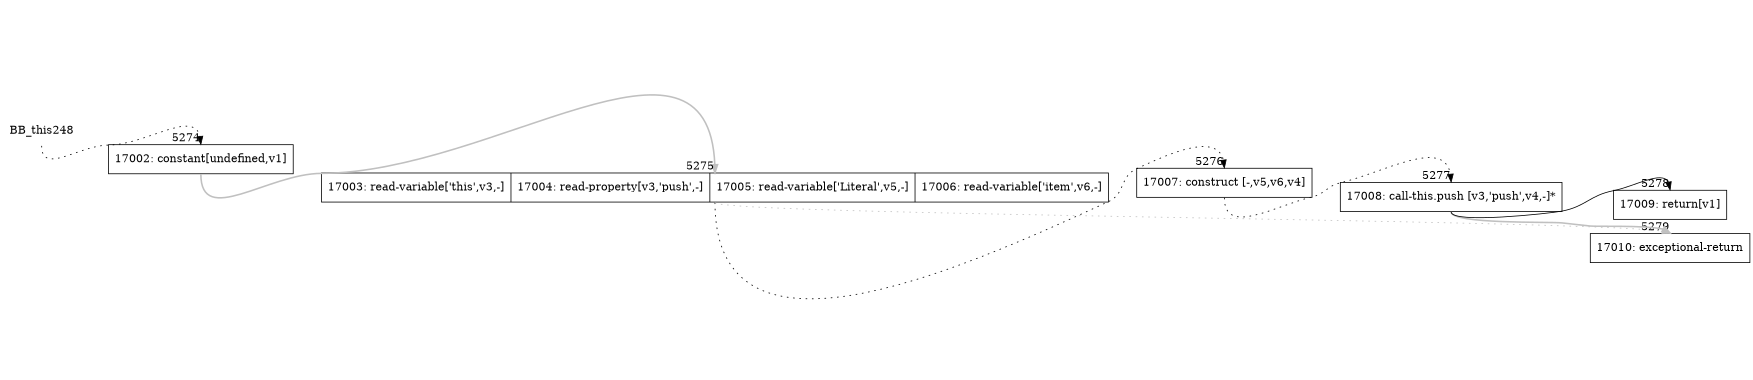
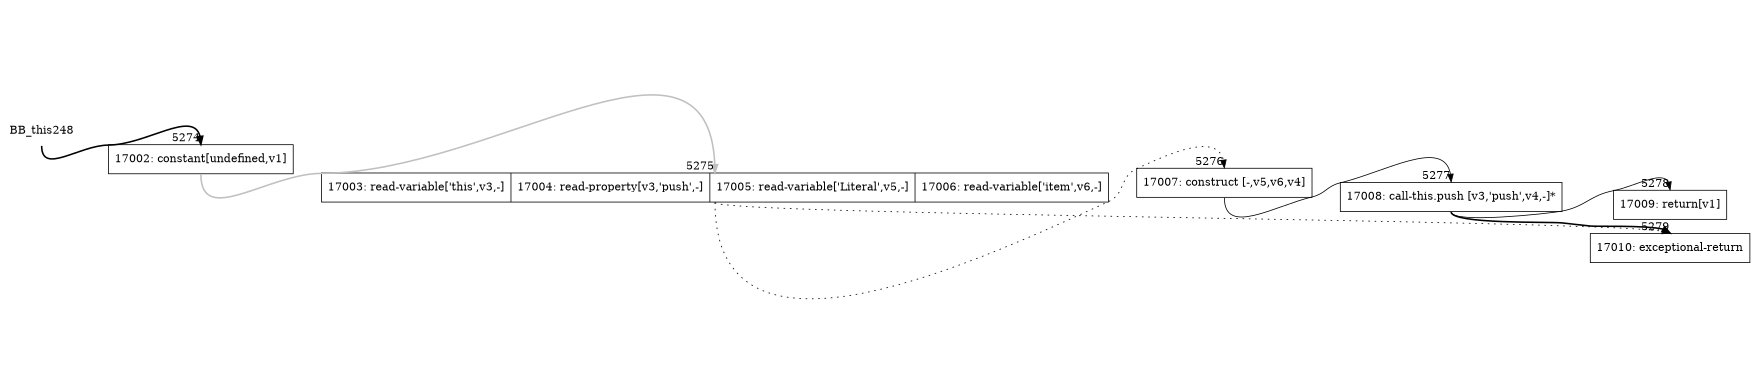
  digraph {
    rankdir=LR
    node [shape=record]
    edge [headport=n style=dotted tailport=s]
    n1 [label=BB_this248 shape=none]
    n2 [label="{17002: constant[undefined,v1]}"]
    n3 [label="{17003: read-variable['this',v3,-]|17004: read-property[v3,'push',-]|17005: read-variable['Literal',v5,-]|17006: read-variable['item',v6,-]}"]
    n4 [label="{17007: construct [-,v5,v6,v4]}"]
    n5 [label="{17010: exceptional-return}"]
    n6 [label="{17008: call-this.push [v3,'push',v4,-]*}"]
    n7 [label="{17009: return[v1]}"]
-   n1 -> n2 [headlabel="    5274"]
+   n1 -> n2 [headlabel="    5274" style=bold]
    n2 -> n3 [color=gray headlabel="      5275" style=bold]
    n3 -> n4 [headlabel="      5276"]
-   n3 -> n5 [color=gray headlabel="      5279"]
-   n4 -> n6 [headlabel="      5277"]
-   n6 -> n5 [color=gray style=bold]
+   n3 -> n5 [color=black headlabel="      5279"]
+   n4 -> n6 [headlabel="      5277" style=solid]
+   n6 -> n5 [color=black style=bold]
    n6 -> n7 [headlabel="      5278" style=solid]
  }
